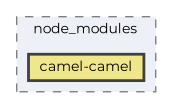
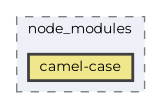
  digraph {
    compound=true
    fontname=Montserrat
-   n1 [color=grey25 fillcolor=khaki fontname=Montserrat fontsize=10 height=0.2 label="camel-camel" shape=box style="filled,bold" width=0.4]
+   n1 [color=grey25 fillcolor=khaki fontname=Montserrat fontsize=10 height=0.2 label="camel-case" shape=box style="filled,bold" width=0.4]
    subgraph cluster_1 {
      bgcolor="#edf0f7"
      fontsize=10
      label=node_modules
      pencolor=grey50
      style="filled,dashed"
      n1
    }
  }
